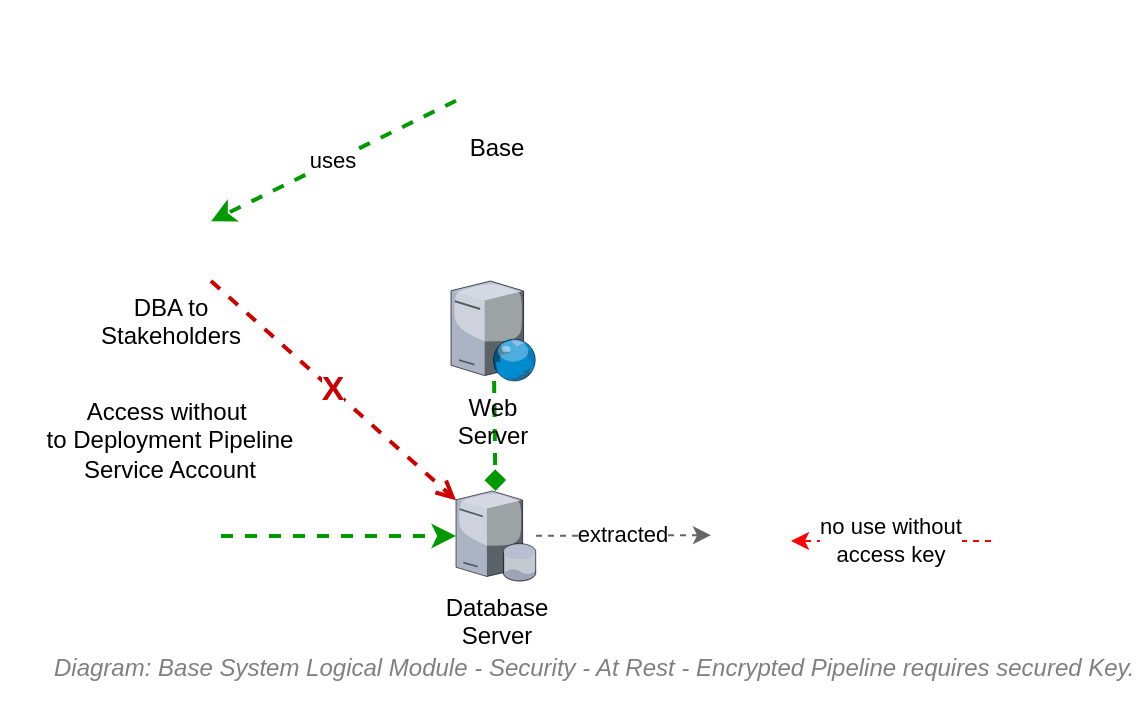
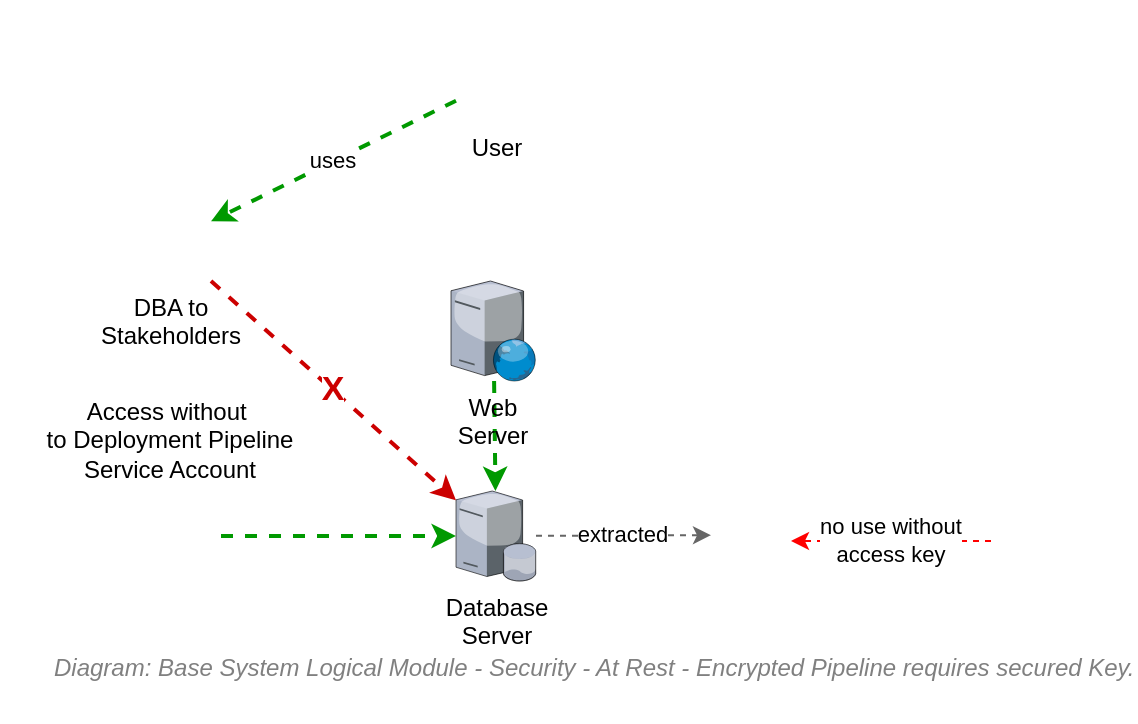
  <mxCell id="0" />
  <mxCell id="1" value="Diagram" parent="0" />
  <mxCell id="2" value="extracted" style="rounded=0;jumpStyle=arc;orthogonalLoop=1;jettySize=auto;html=1;dashed=1;fillColor=#f5f5f5;strokeColor=#666666;" parent="1" source="3" edge="1"><mxGeometry relative="1" as="geometry"><mxPoint x="355" y="267.078" as="targetPoint" /></mxGeometry></mxCell>
  <mxCell id="3" value="Database&lt;br&gt;Server&lt;br&gt;" style="verticalLabelPosition=bottom;aspect=fixed;html=1;verticalAlign=top;strokeColor=none;align=center;outlineConnect=0;shape=mxgraph.citrix.database_server;fillColor=none;" parent="1" vertex="1"><mxGeometry x="227.5" y="245" width="40" height="45" as="geometry" /></mxCell>
- <mxCell id="4" style="edgeStyle=none;rounded=0;jumpStyle=arc;orthogonalLoop=1;jettySize=auto;html=1;dashed=1;strokeWidth=2;strokeColor=#009900;endArrow=diamond;" parent="1" source="5" target="3" edge="1"><mxGeometry relative="1" as="geometry" /></mxCell>
+ <mxCell id="4" style="edgeStyle=none;rounded=0;jumpStyle=arc;orthogonalLoop=1;jettySize=auto;html=1;dashed=1;strokeWidth=2;strokeColor=#009900;" parent="1" source="5" target="3" edge="1"><mxGeometry relative="1" as="geometry" /></mxCell>
  <mxCell id="5" value="Web&lt;br&gt;Server" style="verticalLabelPosition=bottom;aspect=fixed;html=1;verticalAlign=top;strokeColor=none;align=center;outlineConnect=0;shape=mxgraph.citrix.web_server;fillColor=none;" parent="1" vertex="1"><mxGeometry x="225" y="140" width="42.5" height="50" as="geometry" /></mxCell>
  <mxCell id="6" value="uses" style="edgeStyle=none;rounded=0;jumpStyle=arc;orthogonalLoop=1;jettySize=auto;html=1;dashed=1;strokeColor=#009900;strokeWidth=2;" parent="1" source="7" target="14" edge="1"><mxGeometry relative="1" as="geometry" /></mxCell>
- <mxCell id="7" value="Base" style="shape=image;html=1;verticalAlign=top;verticalLabelPosition=bottom;labelBackgroundColor=#ffffff;imageAspect=0;aspect=fixed;image=https://cdn0.iconfinder.com/data/icons/elasto-online-store/26/00-ELASTOFONT-STORE-READY_user-128.png;fillColor=none;" parent="1" vertex="1"><mxGeometry x="227.5" y="20" width="40" height="40" as="geometry" /></mxCell>
+ <mxCell id="7" value="User" style="shape=image;html=1;verticalAlign=top;verticalLabelPosition=bottom;labelBackgroundColor=#ffffff;imageAspect=0;aspect=fixed;image=https://cdn0.iconfinder.com/data/icons/elasto-online-store/26/00-ELASTOFONT-STORE-READY_user-128.png;fillColor=none;" parent="1" vertex="1"><mxGeometry x="227.5" y="20" width="40" height="40" as="geometry" /></mxCell>
  <mxCell id="8" value="no use without&lt;br&gt;access key" style="edgeStyle=none;rounded=0;jumpStyle=arc;orthogonalLoop=1;jettySize=auto;html=1;dashed=1;strokeColor=#FF0000;entryX=1;entryY=0.5;entryDx=0;entryDy=0;" parent="1" source="9" target="10" edge="1"><mxGeometry relative="1" as="geometry"><mxPoint x="375" y="247" as="targetPoint" /></mxGeometry></mxCell>
  <mxCell id="9" value="" style="shape=image;html=1;verticalAlign=top;verticalLabelPosition=bottom;labelBackgroundColor=#ffffff;imageAspect=0;aspect=fixed;image=https://cdn0.iconfinder.com/data/icons/popo_emotions_the_blacy_png/128/bad_egg.png;fillColor=none;" parent="1" vertex="1"><mxGeometry x="495" y="250" width="40" height="40" as="geometry" /></mxCell>
  <mxCell id="10" value="" style="shape=image;html=1;verticalAlign=top;verticalLabelPosition=bottom;labelBackgroundColor=#ffffff;imageAspect=0;aspect=fixed;image=https://cdn3.iconfinder.com/data/icons/simple2/Hard-Drive.png;fillColor=none;fontSize=10;" parent="1" vertex="1"><mxGeometry x="355" y="250" width="40" height="40" as="geometry" /></mxCell>
  <mxCell id="11" value="" style="shape=image;html=1;verticalAlign=top;verticalLabelPosition=bottom;labelBackgroundColor=#ffffff;imageAspect=0;aspect=fixed;image=https://cdn4.iconfinder.com/data/icons/top-search-7/128/_android_logo_robot_interface_media_social_-128.png" parent="1" vertex="1"><mxGeometry x="65" y="245" width="45" height="45" as="geometry" /></mxCell>
  <mxCell id="12" style="edgeStyle=none;rounded=0;jumpStyle=arc;orthogonalLoop=1;jettySize=auto;html=1;dashed=1;strokeWidth=2;strokeColor=#009900;exitX=1;exitY=0.5;exitDx=0;exitDy=0;" parent="1" source="11" target="3" edge="1"><mxGeometry relative="1" as="geometry"><mxPoint x="256.555" y="200" as="sourcePoint" /><mxPoint x="257.226" y="255" as="targetPoint" /></mxGeometry></mxCell>
  <mxCell id="13" value="Access without&amp;nbsp;&lt;br&gt;to Deployment Pipeline Service Account" style="text;html=1;strokeColor=none;fillColor=none;align=center;verticalAlign=middle;whiteSpace=wrap;rounded=0;" parent="1" vertex="1"><mxGeometry x="20" y="210" width="130" height="20" as="geometry" /></mxCell>
  <mxCell id="14" value="DBA to&lt;br&gt;Stakeholders" style="shape=image;html=1;verticalAlign=top;verticalLabelPosition=bottom;labelBackgroundColor=#ffffff;imageAspect=0;aspect=fixed;image=https://cdn0.iconfinder.com/data/icons/elasto-online-store/26/00-ELASTOFONT-STORE-READY_user-128.png;fillColor=none;" parent="1" vertex="1"><mxGeometry x="65" y="100" width="40" height="40" as="geometry" /></mxCell>
- <mxCell id="15" value="X" style="edgeStyle=none;rounded=0;jumpStyle=arc;orthogonalLoop=1;jettySize=auto;html=1;dashed=1;strokeWidth=2;exitX=1;exitY=1;exitDx=0;exitDy=0;strokeColor=#CC0000;fontStyle=1;fontSize=17;fontColor=#CC0000;endArrow=open;" parent="1" source="14" target="3" edge="1"><mxGeometry relative="1" as="geometry"><mxPoint x="257.3" y="70" as="sourcePoint" /><mxPoint x="256.5" y="150" as="targetPoint" /></mxGeometry></mxCell>
+ <mxCell id="15" value="X" style="edgeStyle=none;rounded=0;jumpStyle=arc;orthogonalLoop=1;jettySize=auto;html=1;dashed=1;strokeWidth=2;exitX=1;exitY=1;exitDx=0;exitDy=0;strokeColor=#CC0000;fontStyle=1;fontSize=17;fontColor=#CC0000;" parent="1" source="14" target="3" edge="1"><mxGeometry relative="1" as="geometry"><mxPoint x="257.3" y="70" as="sourcePoint" /><mxPoint x="256.5" y="150" as="targetPoint" /></mxGeometry></mxCell>
  <mxCell id="16" value="Title/Diagram" parent="0" />
  <mxCell id="17" value="&lt;font style=&quot;font-size: 12px&quot;&gt;&lt;span style=&quot;font-size: 12px&quot;&gt;Diagram: Base System Logical Module -&amp;nbsp;&lt;/span&gt;Security - At Rest - Encrypted Pipeline requires secured Key.&lt;/font&gt;" style="text;strokeColor=none;fillColor=none;html=1;fontSize=24;fontStyle=2;verticalAlign=middle;align=left;shadow=0;glass=0;comic=0;opacity=30;fontColor=#808080;" parent="16" vertex="1"><mxGeometry x="25" y="320" width="520" height="20" as="geometry" /></mxCell>
